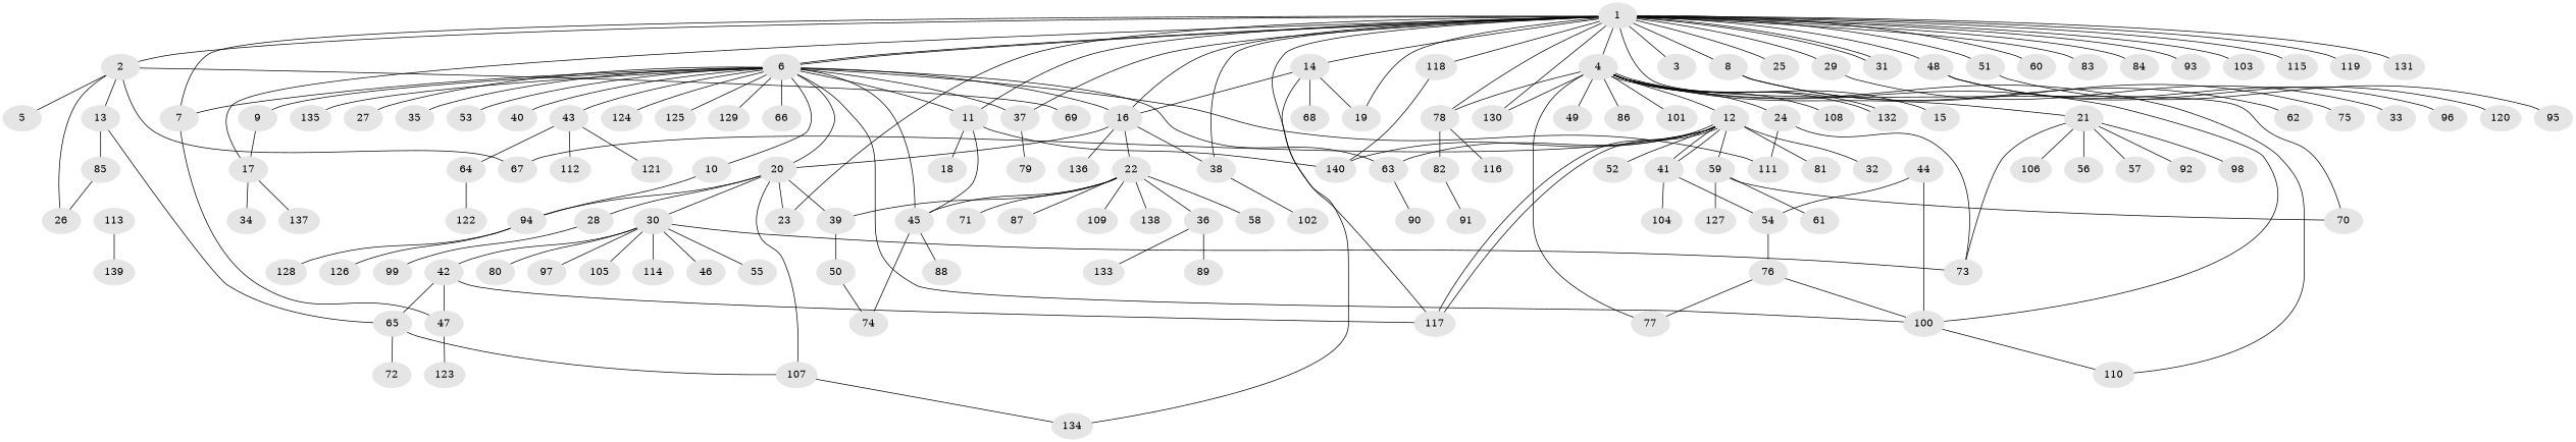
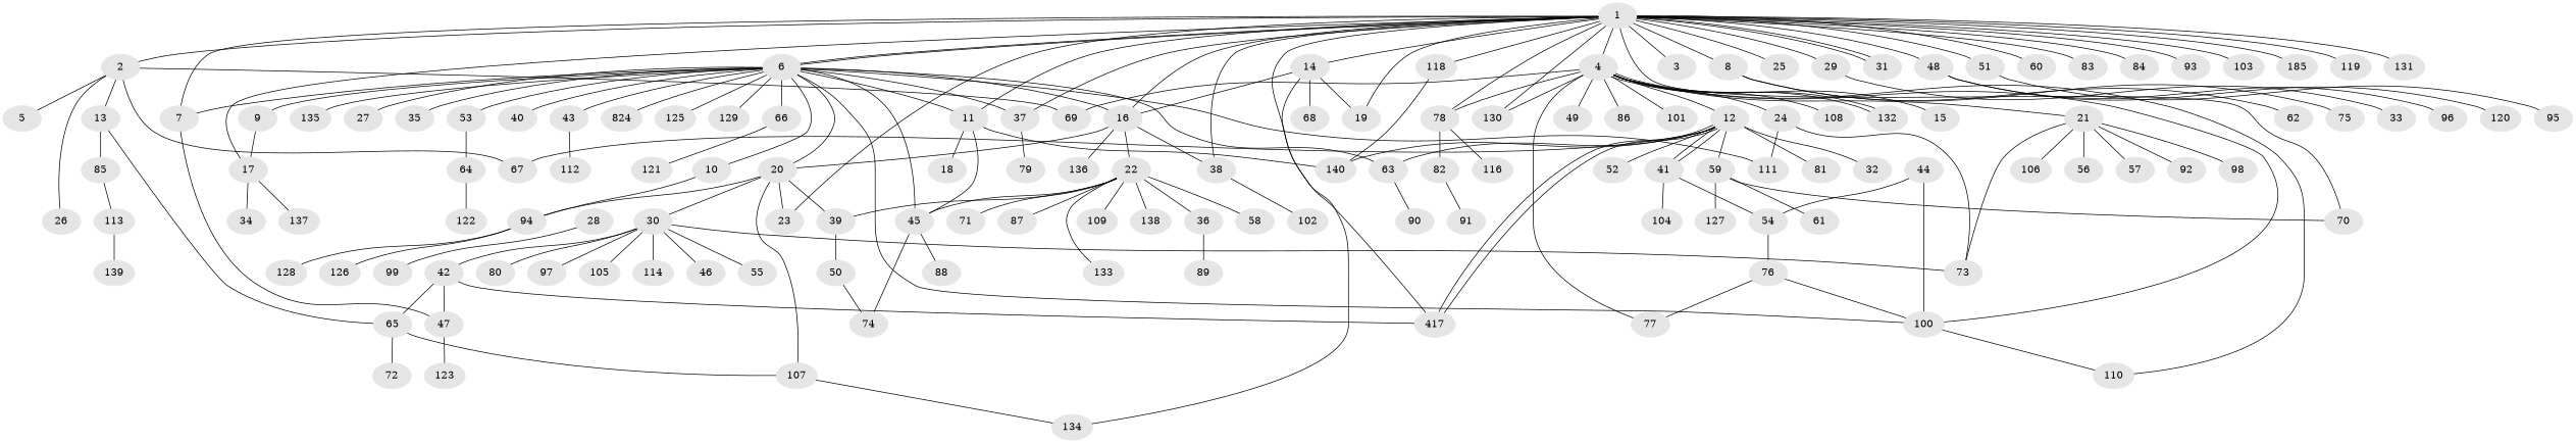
  graph {
    node [color=gray90 style=filled]
    1
    2
    3
    4
    6
    7
    8
    11
    14
    16
    17
    19
    23
    25
    29
    31
    37
    38
    48
    51
    60
    70
    78
    83
    84
    93
    103
-   115
-   117
+   115 [label=185]
+   117 [label=417]
    118
    119
    130
    131
    5
    13
    26
    67
    69
    12
    15
    21
    24
    49
    77
    86
    100
    101
    108
    110
    132
    9
    10
    20
    27
    35
    40
    43
    45
    53
    63
    66
    111
-   124
+   124 [label=824]
    125
    129
    135
    47
    62
    75
    18
    140
    68
    134
    22
    136
    34
    137
    33
    79
    102
    44
    54
    96
    120
    95
    82
    116
    65
    85
    32
    41
    52
    59
    81
    56
    57
    73
    92
    98
    106
    94
    28
    30
    39
    107
    64
    112
    121
    74
    88
    90
    123
    126
    128
    104
    61
    127
    72
    113
    36
    58
    71
    87
    109
    133
    138
    99
    42
    46
    55
    80
    97
    105
    114
    50
    89
    76
    122
    91
    139
    1 -- 2
    1 -- 3
    1 -- 4
    1 -- 6
    1 -- 6
    1 -- 7
    1 -- 8
    1 -- 11
    1 -- 14
    1 -- 16
    1 -- 17
    1 -- 19
    1 -- 23
    1 -- 25
    1 -- 29
    1 -- 31
    1 -- 31
    1 -- 37
    1 -- 38
    1 -- 48
    1 -- 51
    1 -- 60
    1 -- 70
    1 -- 78
    1 -- 83
    1 -- 84
    1 -- 93
    1 -- 103
    1 -- 115
    1 -- 117
    1 -- 118
    1 -- 119
    1 -- 130
    1 -- 131
    2 -- 5
    2 -- 13
    2 -- 26
    2 -- 67
    2 -- 69
    4 -- 78
    4 -- 130
+   4 -- 69
    4 -- 12
    4 -- 15
    4 -- 21
    4 -- 24
    4 -- 49
    4 -- 77
    4 -- 86
    4 -- 100
    4 -- 101
    4 -- 108
    4 -- 110
    4 -- 132
    4 -- 132
    6 -- 7
    6 -- 11
    6 -- 16
    6 -- 37
    6 -- 100
    6 -- 9
    6 -- 10
    6 -- 20
    6 -- 27
    6 -- 35
    6 -- 40
    6 -- 43
    6 -- 45
    6 -- 53
    6 -- 63
    6 -- 66
    6 -- 111
    6 -- 124
    6 -- 125
    6 -- 129
    6 -- 135
    7 -- 47
    8 -- 62
    8 -- 75
    11 -- 45
    11 -- 18
    11 -- 140
    14 -- 16
    14 -- 19
    14 -- 68
    14 -- 134
    16 -- 38
    16 -- 20
    16 -- 22
    16 -- 136
    17 -- 34
    17 -- 137
    29 -- 33
    37 -- 79
    38 -- 102
    48 -- 96
    48 -- 120
    51 -- 95
    78 -- 82
    78 -- 116
    118 -- 140
    13 -- 65
    13 -- 85
    12 -- 117
    12 -- 117
    12 -- 67
    12 -- 63
    12 -- 140
    12 -- 32
    12 -- 41
    12 -- 41
    12 -- 52
    12 -- 59
    12 -- 81
    21 -- 56
    21 -- 57
    21 -- 73
    21 -- 92
    21 -- 98
    21 -- 106
    24 -- 111
    24 -- 73
    100 -- 110
    9 -- 17
    10 -- 94
    20 -- 23
    20 -- 94
-   20 -- 28
    20 -- 30
    20 -- 39
    20 -- 107
-   43 -- 64
+   53 -- 64
    43 -- 112
-   43 -- 121
+   66 -- 121
    45 -- 74
    45 -- 88
    63 -- 90
    47 -- 123
    22 -- 45
    22 -- 39
    22 -- 36
    22 -- 58
    22 -- 71
    22 -- 87
    22 -- 109
-   36 -- 133
+   22 -- 133
    22 -- 138
    44 -- 100
    44 -- 54
    54 -- 76
    82 -- 91
    65 -- 107
    65 -- 72
-   85 -- 26
+   85 -- 113
    41 -- 54
    41 -- 104
    59 -- 70
    59 -- 61
    59 -- 127
    94 -- 126
    94 -- 128
    28 -- 99
    30 -- 73
    30 -- 42
    30 -- 46
    30 -- 55
    30 -- 80
    30 -- 97
    30 -- 105
    30 -- 114
    39 -- 50
    107 -- 134
    64 -- 122
    113 -- 139
    36 -- 89
    42 -- 117
    42 -- 47
    42 -- 65
    50 -- 74
    76 -- 77
    76 -- 100
  }
